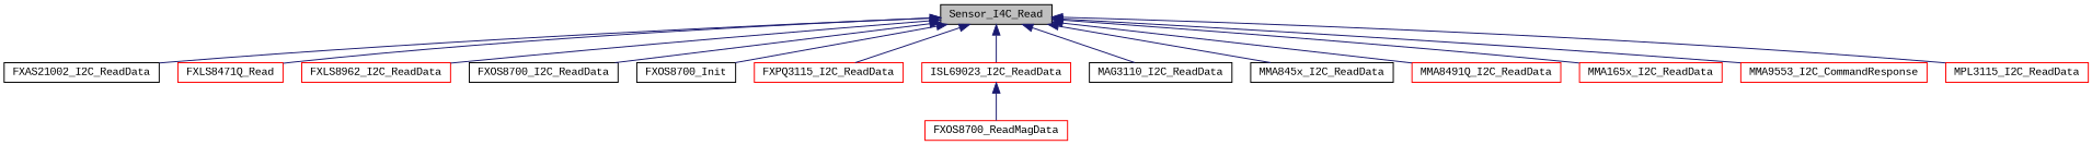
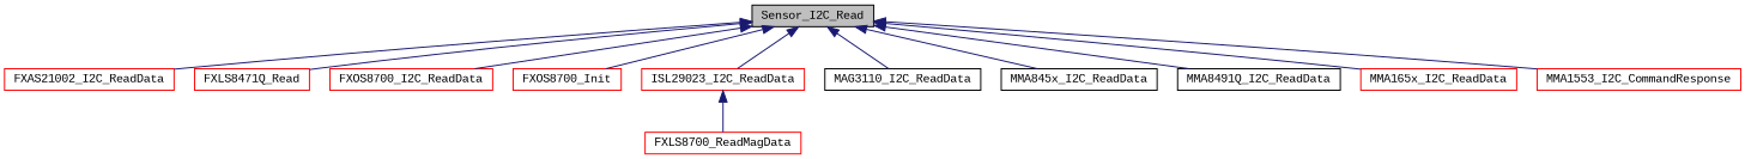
  digraph {
    fontname="Liberation Mono"
    rankdir=TB
    node [color=red fillcolor=white fontname="Liberation Mono" fontsize=10 shape=record style=filled]
    edge [color=midnightblue dir=back fontname="Liberation Mono" fontsize=10 labelfontname=Helvetica labelfontsize=10 style=solid]
-   n1 [color=black fillcolor=grey75 fontcolor=black height=0.2 label=Sensor_I4C_Read width=0.4]
-   n2 [color=black height=0.2 label=FXAS21002_I2C_ReadData width=0.4]
+   n1 [color=black fillcolor=grey75 fontcolor=black height=0.2 label=Sensor_I2C_Read width=0.4]
+   n2 [height=0.2 label=FXAS21002_I2C_ReadData width=0.4]
    n3 [height=0.2 label=FXLS8471Q_Read width=0.4]
-   n4 [height=0.2 label=FXLS8962_I2C_ReadData width=0.4]
-   n5 [color=black height=0.2 label=FXOS8700_I2C_ReadData width=0.4]
-   n6 [color=black height=0.2 label=FXOS8700_Init width=0.4]
-   n7 [height=0.2 label=FXPQ3115_I2C_ReadData width=0.4]
-   n8 [height=0.2 label=ISL69023_I2C_ReadData width=0.4]
+   n5 [height=0.2 label=FXOS8700_I2C_ReadData width=0.4]
+   n6 [height=0.2 label=FXOS8700_Init width=0.4]
+   n8 [height=0.2 label=ISL29023_I2C_ReadData width=0.4]
    n9 [color=black height=0.2 label=MAG3110_I2C_ReadData width=0.4]
    n10 [color=black height=0.2 label=MMA845x_I2C_ReadData width=0.4]
-   n11 [height=0.2 label=MMA8491Q_I2C_ReadData width=0.4]
+   n11 [color=black height=0.2 label=MMA8491Q_I2C_ReadData width=0.4]
    n12 [height=0.2 label=MMA165x_I2C_ReadData width=0.4]
-   n13 [height=0.2 label=MMA9553_I2C_CommandResponse width=0.4]
-   n14 [height=0.2 label=MPL3115_I2C_ReadData width=0.4]
-   n15 [height=0.2 label=FXOS8700_ReadMagData width=0.4]
+   n13 [height=0.2 label=MMA1553_I2C_CommandResponse width=0.4]
+   n15 [height=0.2 label=FXLS8700_ReadMagData width=0.4]
    n1 -> n2
    n1 -> n3
-   n1 -> n4
    n1 -> n5
    n1 -> n6
-   n1 -> n7
    n1 -> n8
    n1 -> n9
    n1 -> n10
    n1 -> n11
    n1 -> n12
    n1 -> n13
-   n1 -> n14
    n8 -> n15
  }
